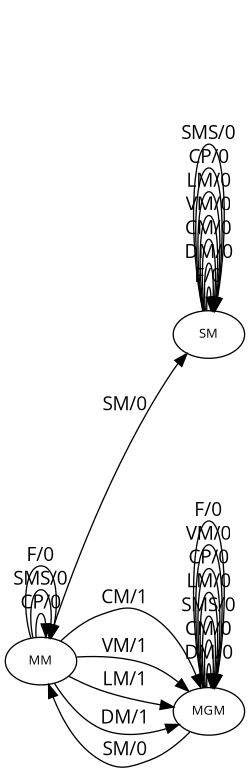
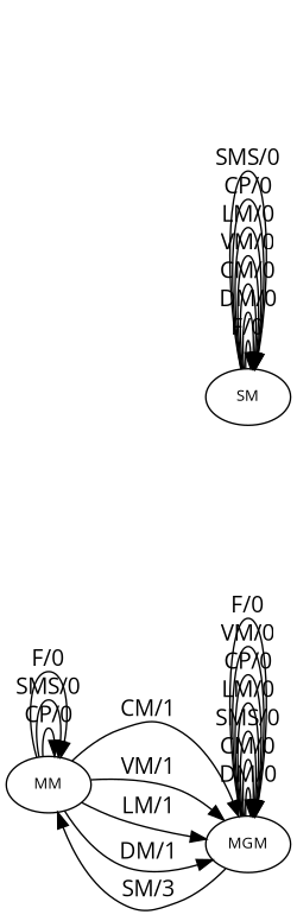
  digraph {
    fontname="Open Sans"
    rankdir=LR
    node [fontname="Open Sans" fontsize=10]
    edge [fontname="Open Sans"]
    n1 [label=SM]
    n2 [label=MM]
    n3 [label=MGM]
    n1 -> n1 [label="F/0"]
    n1 -> n1 [label="DM/0"]
    n1 -> n1 [label="CM/0"]
    n1 -> n1 [label="VM/0"]
    n1 -> n1 [label="LM/0"]
    n1 -> n1 [label="CP/0"]
    n1 -> n1 [label="SMS/0"]
-   n2 -> n1 [label="SM/0"]
    n2 -> n2 [label="CP/0"]
    n2 -> n2 [label="SMS/0"]
    n2 -> n2 [label="F/0"]
    n2 -> n3 [label="CM/1"]
    n2 -> n3 [label="VM/1"]
    n2 -> n3 [label="LM/1"]
    n2 -> n3 [label="DM/1"]
-   n3 -> n2 [label="SM/0"]
+   n3 -> n2 [label="SM/3"]
    n3 -> n3 [label="DM/0"]
    n3 -> n3 [label="CM/0"]
    n3 -> n3 [label="SMS/0"]
    n3 -> n3 [label="LM/0"]
    n3 -> n3 [label="CP/0"]
    n3 -> n3 [label="VM/0"]
    n3 -> n3 [label="F/0"]
  }
